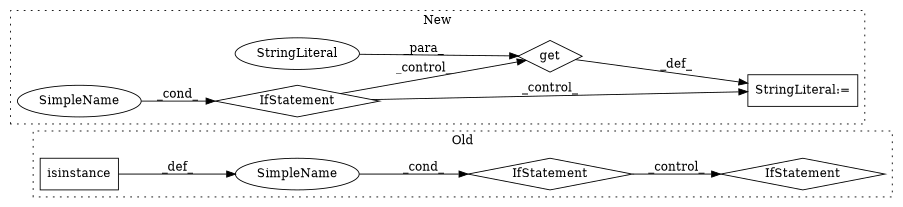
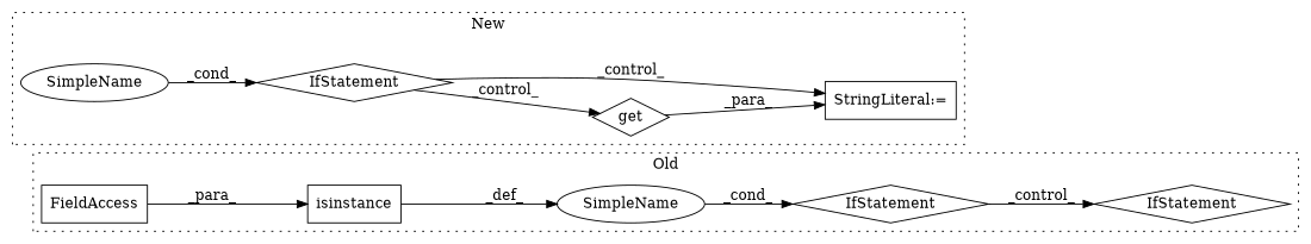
  digraph {
    rankdir=LR
    node [a=25 l="4,2" shape=diamond]
    n1 [a=32 l="11,1" label=isinstance s="5437,5457" shape=box]
    n2 [label=IfStatement s="5433,5466"]
+   n3 [a=22 l=4 label=FieldAccess s=5448 shape=box]
    n4 [label=IfStatement s="5508,5542"]
    n5 [a=42 label=SimpleName shape=ellipse l=""]
    n6 [a=32 l="4,1" label=get s="5975,5995"]
    n7 [a=7 l=1 label="StringLiteral:=" s=5969 shape=box]
-   n8 [a=45 l=11 label=StringLiteral s=5979 shape=ellipse]
    n9 [label=IfStatement s="5942,5950"]
    n10 [a=42 l=4 label=SimpleName s=5946 shape=ellipse]
    subgraph cluster_1 {
      label=Old
      style=dotted
      n1
      n2
+     n3
      n4
      n5
    }
    subgraph cluster_2 {
      label=New
      style=dotted
      n6
      n7
-     n8
      n9
      n10
    }
    n1 -> n5 [label=_def_]
    n2 -> n4 [label=_control_]
+   n3 -> n1 [label=_para_]
    n5 -> n2 [label=_cond_]
-   n6 -> n7 [label=_def_]
-   n8 -> n6 [label=_para_]
+   n6 -> n7 [label=_para_]
    n9 -> n6 [label=_control_]
    n9 -> n7 [label=_control_]
    n10 -> n9 [label=_cond_]
  }
